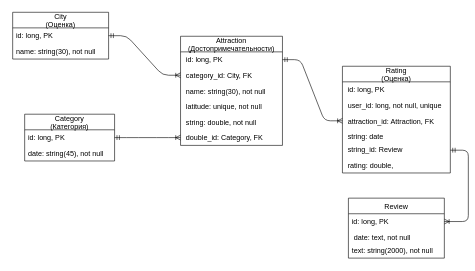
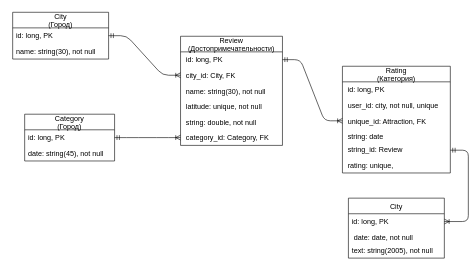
  <mxCell id="0" />
  <mxCell id="1" parent="0" />
- <mxCell id="2" value="Attraction&#10;(Достопримечательности)" style="swimlane;fontStyle=0;childLayout=stackLayout;horizontal=1;startSize=26;fillColor=none;horizontalStack=0;resizeParent=1;resizeParentMax=0;resizeLast=0;collapsible=1;marginBottom=0;" parent="1" vertex="1"><mxGeometry x="300" y="60" width="170" height="182" as="geometry" /></mxCell>
+ <mxCell id="2" value="Review&#10;(Достопримечательности)" style="swimlane;fontStyle=0;childLayout=stackLayout;horizontal=1;startSize=26;fillColor=none;horizontalStack=0;resizeParent=1;resizeParentMax=0;resizeLast=0;collapsible=1;marginBottom=0;" parent="1" vertex="1"><mxGeometry x="300" y="60" width="170" height="182" as="geometry" /></mxCell>
  <mxCell id="3" value=" id: long, PK" style="text;strokeColor=none;fillColor=none;align=left;verticalAlign=top;spacingLeft=4;spacingRight=4;overflow=hidden;rotatable=0;points=[[0,0.5],[1,0.5]];portConstraint=eastwest;" parent="2" vertex="1"><mxGeometry y="26" width="170" height="26" as="geometry" /></mxCell>
- <mxCell id="4" value=" category_id: City, FK" style="text;strokeColor=none;fillColor=none;align=left;verticalAlign=top;spacingLeft=4;spacingRight=4;overflow=hidden;rotatable=0;points=[[0,0.5],[1,0.5]];portConstraint=eastwest;" parent="2" vertex="1"><mxGeometry y="52" width="170" height="26" as="geometry" /></mxCell>
+ <mxCell id="4" value=" city_id: City, FK" style="text;strokeColor=none;fillColor=none;align=left;verticalAlign=top;spacingLeft=4;spacingRight=4;overflow=hidden;rotatable=0;points=[[0,0.5],[1,0.5]];portConstraint=eastwest;" parent="2" vertex="1"><mxGeometry y="52" width="170" height="26" as="geometry" /></mxCell>
  <mxCell id="5" value=" name: string(30), not null " style="text;strokeColor=none;fillColor=none;align=left;verticalAlign=top;spacingLeft=4;spacingRight=4;overflow=hidden;rotatable=0;points=[[0,0.5],[1,0.5]];portConstraint=eastwest;" parent="2" vertex="1"><mxGeometry y="78" width="170" height="26" as="geometry" /></mxCell>
  <mxCell id="6" value=" latitude: unique, not null" style="text;strokeColor=none;fillColor=none;align=left;verticalAlign=top;spacingLeft=4;spacingRight=4;overflow=hidden;rotatable=0;points=[[0,0.5],[1,0.5]];portConstraint=eastwest;" parent="2" vertex="1"><mxGeometry y="104" width="170" height="26" as="geometry" /></mxCell>
  <mxCell id="7" value=" string: double, not null" style="text;strokeColor=none;fillColor=none;align=left;verticalAlign=top;spacingLeft=4;spacingRight=4;overflow=hidden;rotatable=0;points=[[0,0.5],[1,0.5]];portConstraint=eastwest;" parent="2" vertex="1"><mxGeometry y="130" width="170" height="26" as="geometry" /></mxCell>
- <mxCell id="8" value=" double_id: Category, FK" style="text;strokeColor=none;fillColor=none;align=left;verticalAlign=top;spacingLeft=4;spacingRight=4;overflow=hidden;rotatable=0;points=[[0,0.5],[1,0.5]];portConstraint=eastwest;" parent="2" vertex="1"><mxGeometry y="156" width="170" height="26" as="geometry" /></mxCell>
- <mxCell id="9" value="City&#10;(Оценка)" style="swimlane;fontStyle=0;childLayout=stackLayout;horizontal=1;startSize=26;fillColor=none;horizontalStack=0;resizeParent=1;resizeParentMax=0;resizeLast=0;collapsible=1;marginBottom=0;" parent="1" vertex="1"><mxGeometry x="20" y="20" width="160" height="78" as="geometry" /></mxCell>
+ <mxCell id="8" value=" category_id: Category, FK" style="text;strokeColor=none;fillColor=none;align=left;verticalAlign=top;spacingLeft=4;spacingRight=4;overflow=hidden;rotatable=0;points=[[0,0.5],[1,0.5]];portConstraint=eastwest;" parent="2" vertex="1"><mxGeometry y="156" width="170" height="26" as="geometry" /></mxCell>
+ <mxCell id="9" value="City&#10;(Город)" style="swimlane;fontStyle=0;childLayout=stackLayout;horizontal=1;startSize=26;fillColor=none;horizontalStack=0;resizeParent=1;resizeParentMax=0;resizeLast=0;collapsible=1;marginBottom=0;" parent="1" vertex="1"><mxGeometry x="20" y="20" width="160" height="78" as="geometry" /></mxCell>
  <mxCell id="10" value="id: long, PK" style="text;strokeColor=none;fillColor=none;align=left;verticalAlign=top;spacingLeft=4;spacingRight=4;overflow=hidden;rotatable=0;points=[[0,0.5],[1,0.5]];portConstraint=eastwest;" parent="9" vertex="1"><mxGeometry y="26" width="160" height="26" as="geometry" /></mxCell>
  <mxCell id="11" value="name: string(30), not null" style="text;strokeColor=none;fillColor=none;align=left;verticalAlign=top;spacingLeft=4;spacingRight=4;overflow=hidden;rotatable=0;points=[[0,0.5],[1,0.5]];portConstraint=eastwest;" parent="9" vertex="1"><mxGeometry y="52" width="160" height="26" as="geometry" /></mxCell>
  <mxCell id="12" value="" style="edgeStyle=entityRelationEdgeStyle;fontSize=12;html=1;endArrow=ERoneToMany;startArrow=ERmandOne;exitX=1;exitY=0.5;exitDx=0;exitDy=0;entryX=0;entryY=0.5;entryDx=0;entryDy=0;" parent="1" source="3" edge="1" target="21"><mxGeometry width="100" height="100" relative="1" as="geometry"><mxPoint x="570" y="190" as="sourcePoint" /><mxPoint x="580" y="281" as="targetPoint" /></mxGeometry></mxCell>
  <mxCell id="13" value="" style="edgeStyle=entityRelationEdgeStyle;fontSize=12;html=1;endArrow=ERoneToMany;startArrow=ERmandOne;exitX=1;exitY=0.5;exitDx=0;exitDy=0;entryX=0;entryY=0.5;entryDx=0;entryDy=0;" parent="1" source="10" target="4" edge="1"><mxGeometry width="100" height="100" relative="1" as="geometry"><mxPoint x="230" y="30" as="sourcePoint" /><mxPoint x="280" y="0" as="targetPoint" /></mxGeometry></mxCell>
- <mxCell id="14" value="Category&#10;(Категория)" style="swimlane;fontStyle=0;childLayout=stackLayout;horizontal=1;startSize=26;fillColor=none;horizontalStack=0;resizeParent=1;resizeParentMax=0;resizeLast=0;collapsible=1;marginBottom=0;" parent="1" vertex="1"><mxGeometry x="40" y="190" width="150" height="78" as="geometry" /></mxCell>
+ <mxCell id="14" value="Category&#10;(Город)" style="swimlane;fontStyle=0;childLayout=stackLayout;horizontal=1;startSize=26;fillColor=none;horizontalStack=0;resizeParent=1;resizeParentMax=0;resizeLast=0;collapsible=1;marginBottom=0;" parent="1" vertex="1"><mxGeometry x="40" y="190" width="150" height="78" as="geometry" /></mxCell>
  <mxCell id="15" value="id: long, PK" style="text;strokeColor=none;fillColor=none;align=left;verticalAlign=top;spacingLeft=4;spacingRight=4;overflow=hidden;rotatable=0;points=[[0,0.5],[1,0.5]];portConstraint=eastwest;" parent="14" vertex="1"><mxGeometry y="26" width="150" height="26" as="geometry" /></mxCell>
  <mxCell id="16" value="date: string(45), not null" style="text;strokeColor=none;fillColor=none;align=left;verticalAlign=top;spacingLeft=4;spacingRight=4;overflow=hidden;rotatable=0;points=[[0,0.5],[1,0.5]];portConstraint=eastwest;" parent="14" vertex="1"><mxGeometry y="52" width="150" height="26" as="geometry" /></mxCell>
  <mxCell id="17" value="" style="edgeStyle=entityRelationEdgeStyle;fontSize=12;html=1;endArrow=ERoneToMany;startArrow=ERmandOne;exitX=1;exitY=0.5;exitDx=0;exitDy=0;entryX=0;entryY=0.5;entryDx=0;entryDy=0;" parent="1" source="15" target="8" edge="1"><mxGeometry width="100" height="100" relative="1" as="geometry"><mxPoint x="180" y="110" as="sourcePoint" /><mxPoint x="300" y="176" as="targetPoint" /></mxGeometry></mxCell>
- <mxCell id="18" value="Rating&#10;(Оценка)" style="swimlane;fontStyle=0;childLayout=stackLayout;horizontal=1;startSize=26;fillColor=none;horizontalStack=0;resizeParent=1;resizeParentMax=0;resizeLast=0;collapsible=1;marginBottom=0;" vertex="1" parent="1"><mxGeometry x="570" y="110" width="180" height="178" as="geometry" /></mxCell>
+ <mxCell id="18" value="Rating&#10;(Категория)" style="swimlane;fontStyle=0;childLayout=stackLayout;horizontal=1;startSize=26;fillColor=none;horizontalStack=0;resizeParent=1;resizeParentMax=0;resizeLast=0;collapsible=1;marginBottom=0;" vertex="1" parent="1"><mxGeometry x="570" y="110" width="180" height="178" as="geometry" /></mxCell>
  <mxCell id="19" value=" id: long, PK" style="text;strokeColor=none;fillColor=none;align=left;verticalAlign=top;spacingLeft=4;spacingRight=4;overflow=hidden;rotatable=0;points=[[0,0.5],[1,0.5]];portConstraint=eastwest;" vertex="1" parent="18"><mxGeometry y="26" width="180" height="26" as="geometry" /></mxCell>
- <mxCell id="20" value=" user_id: long, not null, unique" style="text;strokeColor=none;fillColor=none;align=left;verticalAlign=top;spacingLeft=4;spacingRight=4;overflow=hidden;rotatable=0;points=[[0,0.5],[1,0.5]];portConstraint=eastwest;" vertex="1" parent="18"><mxGeometry y="52" width="180" height="26" as="geometry" /></mxCell>
- <mxCell id="21" value=" attraction_id: Attraction, FK" style="text;strokeColor=none;fillColor=none;align=left;verticalAlign=top;spacingLeft=4;spacingRight=4;overflow=hidden;rotatable=0;points=[[0,0.5],[1,0.5]];portConstraint=eastwest;" vertex="1" parent="18"><mxGeometry y="78" width="180" height="26" as="geometry" /></mxCell>
+ <mxCell id="20" value=" user_id: city, not null, unique" style="text;strokeColor=none;fillColor=none;align=left;verticalAlign=top;spacingLeft=4;spacingRight=4;overflow=hidden;rotatable=0;points=[[0,0.5],[1,0.5]];portConstraint=eastwest;" vertex="1" parent="18"><mxGeometry y="52" width="180" height="26" as="geometry" /></mxCell>
+ <mxCell id="21" value=" unique_id: Attraction, FK" style="text;strokeColor=none;fillColor=none;align=left;verticalAlign=top;spacingLeft=4;spacingRight=4;overflow=hidden;rotatable=0;points=[[0,0.5],[1,0.5]];portConstraint=eastwest;" vertex="1" parent="18"><mxGeometry y="78" width="180" height="26" as="geometry" /></mxCell>
  <mxCell id="22" value=" string: date" style="text;strokeColor=none;fillColor=none;align=left;verticalAlign=top;spacingLeft=4;spacingRight=4;overflow=hidden;rotatable=0;points=[[0,0.5],[1,0.5]];portConstraint=eastwest;" vertex="1" parent="18"><mxGeometry y="104" width="180" height="22" as="geometry" /></mxCell>
  <mxCell id="23" value=" string_id: Review" style="text;strokeColor=none;fillColor=none;align=left;verticalAlign=top;spacingLeft=4;spacingRight=4;overflow=hidden;rotatable=0;points=[[0,0.5],[1,0.5]];portConstraint=eastwest;" vertex="1" parent="18"><mxGeometry y="126" width="180" height="26" as="geometry" /></mxCell>
- <mxCell id="24" value=" rating: double, " style="text;strokeColor=none;fillColor=none;align=left;verticalAlign=top;spacingLeft=4;spacingRight=4;overflow=hidden;rotatable=0;points=[[0,0.5],[1,0.5]];portConstraint=eastwest;" vertex="1" parent="18"><mxGeometry y="152" width="180" height="26" as="geometry" /></mxCell>
- <mxCell id="25" value="Review" style="swimlane;fontStyle=0;childLayout=stackLayout;horizontal=1;startSize=26;fillColor=none;horizontalStack=0;resizeParent=1;resizeParentMax=0;resizeLast=0;collapsible=1;marginBottom=0;" vertex="1" parent="1"><mxGeometry x="580" y="330" width="160" height="100" as="geometry" /></mxCell>
+ <mxCell id="24" value=" rating: unique, " style="text;strokeColor=none;fillColor=none;align=left;verticalAlign=top;spacingLeft=4;spacingRight=4;overflow=hidden;rotatable=0;points=[[0,0.5],[1,0.5]];portConstraint=eastwest;" vertex="1" parent="18"><mxGeometry y="152" width="180" height="26" as="geometry" /></mxCell>
+ <mxCell id="25" value="City" style="swimlane;fontStyle=0;childLayout=stackLayout;horizontal=1;startSize=26;fillColor=none;horizontalStack=0;resizeParent=1;resizeParentMax=0;resizeLast=0;collapsible=1;marginBottom=0;" vertex="1" parent="1"><mxGeometry x="580" y="330" width="160" height="100" as="geometry" /></mxCell>
  <mxCell id="26" value="id: long, PK" style="text;strokeColor=none;fillColor=none;align=left;verticalAlign=top;spacingLeft=4;spacingRight=4;overflow=hidden;rotatable=0;points=[[0,0.5],[1,0.5]];portConstraint=eastwest;" vertex="1" parent="25"><mxGeometry y="26" width="160" height="26" as="geometry" /></mxCell>
- <mxCell id="27" value=" date: text, not null" style="text;strokeColor=none;fillColor=none;align=left;verticalAlign=top;spacingLeft=4;spacingRight=4;overflow=hidden;rotatable=0;points=[[0,0.5],[1,0.5]];portConstraint=eastwest;" vertex="1" parent="25"><mxGeometry y="52" width="160" height="22" as="geometry" /></mxCell>
- <mxCell id="28" value="text: string(2000), not null" style="text;strokeColor=none;fillColor=none;align=left;verticalAlign=top;spacingLeft=4;spacingRight=4;overflow=hidden;rotatable=0;points=[[0,0.5],[1,0.5]];portConstraint=eastwest;" vertex="1" parent="25"><mxGeometry y="74" width="160" height="26" as="geometry" /></mxCell>
+ <mxCell id="27" value=" date: date, not null" style="text;strokeColor=none;fillColor=none;align=left;verticalAlign=top;spacingLeft=4;spacingRight=4;overflow=hidden;rotatable=0;points=[[0,0.5],[1,0.5]];portConstraint=eastwest;" vertex="1" parent="25"><mxGeometry y="52" width="160" height="22" as="geometry" /></mxCell>
+ <mxCell id="28" value="text: string(2005), not null" style="text;strokeColor=none;fillColor=none;align=left;verticalAlign=top;spacingLeft=4;spacingRight=4;overflow=hidden;rotatable=0;points=[[0,0.5],[1,0.5]];portConstraint=eastwest;" vertex="1" parent="25"><mxGeometry y="74" width="160" height="26" as="geometry" /></mxCell>
  <mxCell id="29" value="" style="edgeStyle=entityRelationEdgeStyle;fontSize=12;html=1;endArrow=ERoneToMany;startArrow=ERmandOne;exitX=1;exitY=0.5;exitDx=0;exitDy=0;entryX=1;entryY=0.5;entryDx=0;entryDy=0;" edge="1" parent="1" target="26"><mxGeometry width="100" height="100" relative="1" as="geometry"><mxPoint x="750" y="250" as="sourcePoint" /><mxPoint x="850" y="352" as="targetPoint" /></mxGeometry></mxCell>
